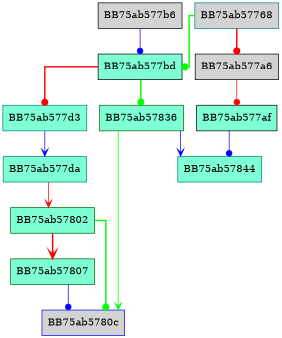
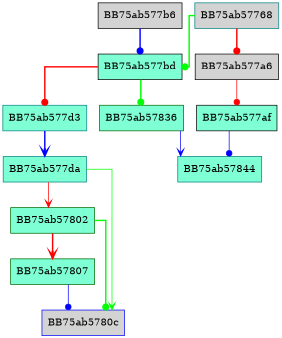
  digraph {
    splines=ortho
    node [color=teal fillcolor=aquamarine shape=box style=filled]
    edge [arrowhead=dot color=red style=solid]
    BB75ab57768 [fillcolor=lightgrey]
    BB75ab577bd [color=black]
    BB75ab577a6 [color=black fillcolor=lightgrey]
    BB75ab57836 [color=darkgreen]
    BB75ab577d3
    BB75ab577af [color=black]
    BB75ab57844
    BB75ab577da
    BB75ab577b6 [color=black fillcolor=lightgrey]
    BB75ab5780c [color=blue fillcolor=lightgrey]
    BB75ab57802 [color=darkgreen]
    BB75ab57807 [color=darkgreen]
    BB75ab57768 -> BB75ab577bd [color=green style=bold]
    BB75ab57768 -> BB75ab577a6 [style=bold]
    BB75ab577bd -> BB75ab57836 [color=green style=bold]
    BB75ab577bd -> BB75ab577d3 [style=bold]
    BB75ab577a6 -> BB75ab577af
    BB75ab57836 -> BB75ab57844 [arrowhead=vee color=blue]
-   BB75ab577d3 -> BB75ab577da [arrowhead=vee color=blue]
+   BB75ab577d3 -> BB75ab577da [arrowhead=vee color=blue style=bold]
    BB75ab577af -> BB75ab57844 [color=blue]
-   BB75ab57836 -> BB75ab5780c [arrowhead=vee color=green]
+   BB75ab577da -> BB75ab5780c [arrowhead=vee color=green]
    BB75ab577da -> BB75ab57802 [arrowhead=vee]
-   BB75ab577b6 -> BB75ab577bd [color=blue]
+   BB75ab577b6 -> BB75ab577bd [color=blue style=bold]
    BB75ab57802 -> BB75ab5780c [color=green style=bold]
    BB75ab57802 -> BB75ab57807 [arrowhead=vee style=bold]
    BB75ab57807 -> BB75ab5780c [color=blue]
  }
